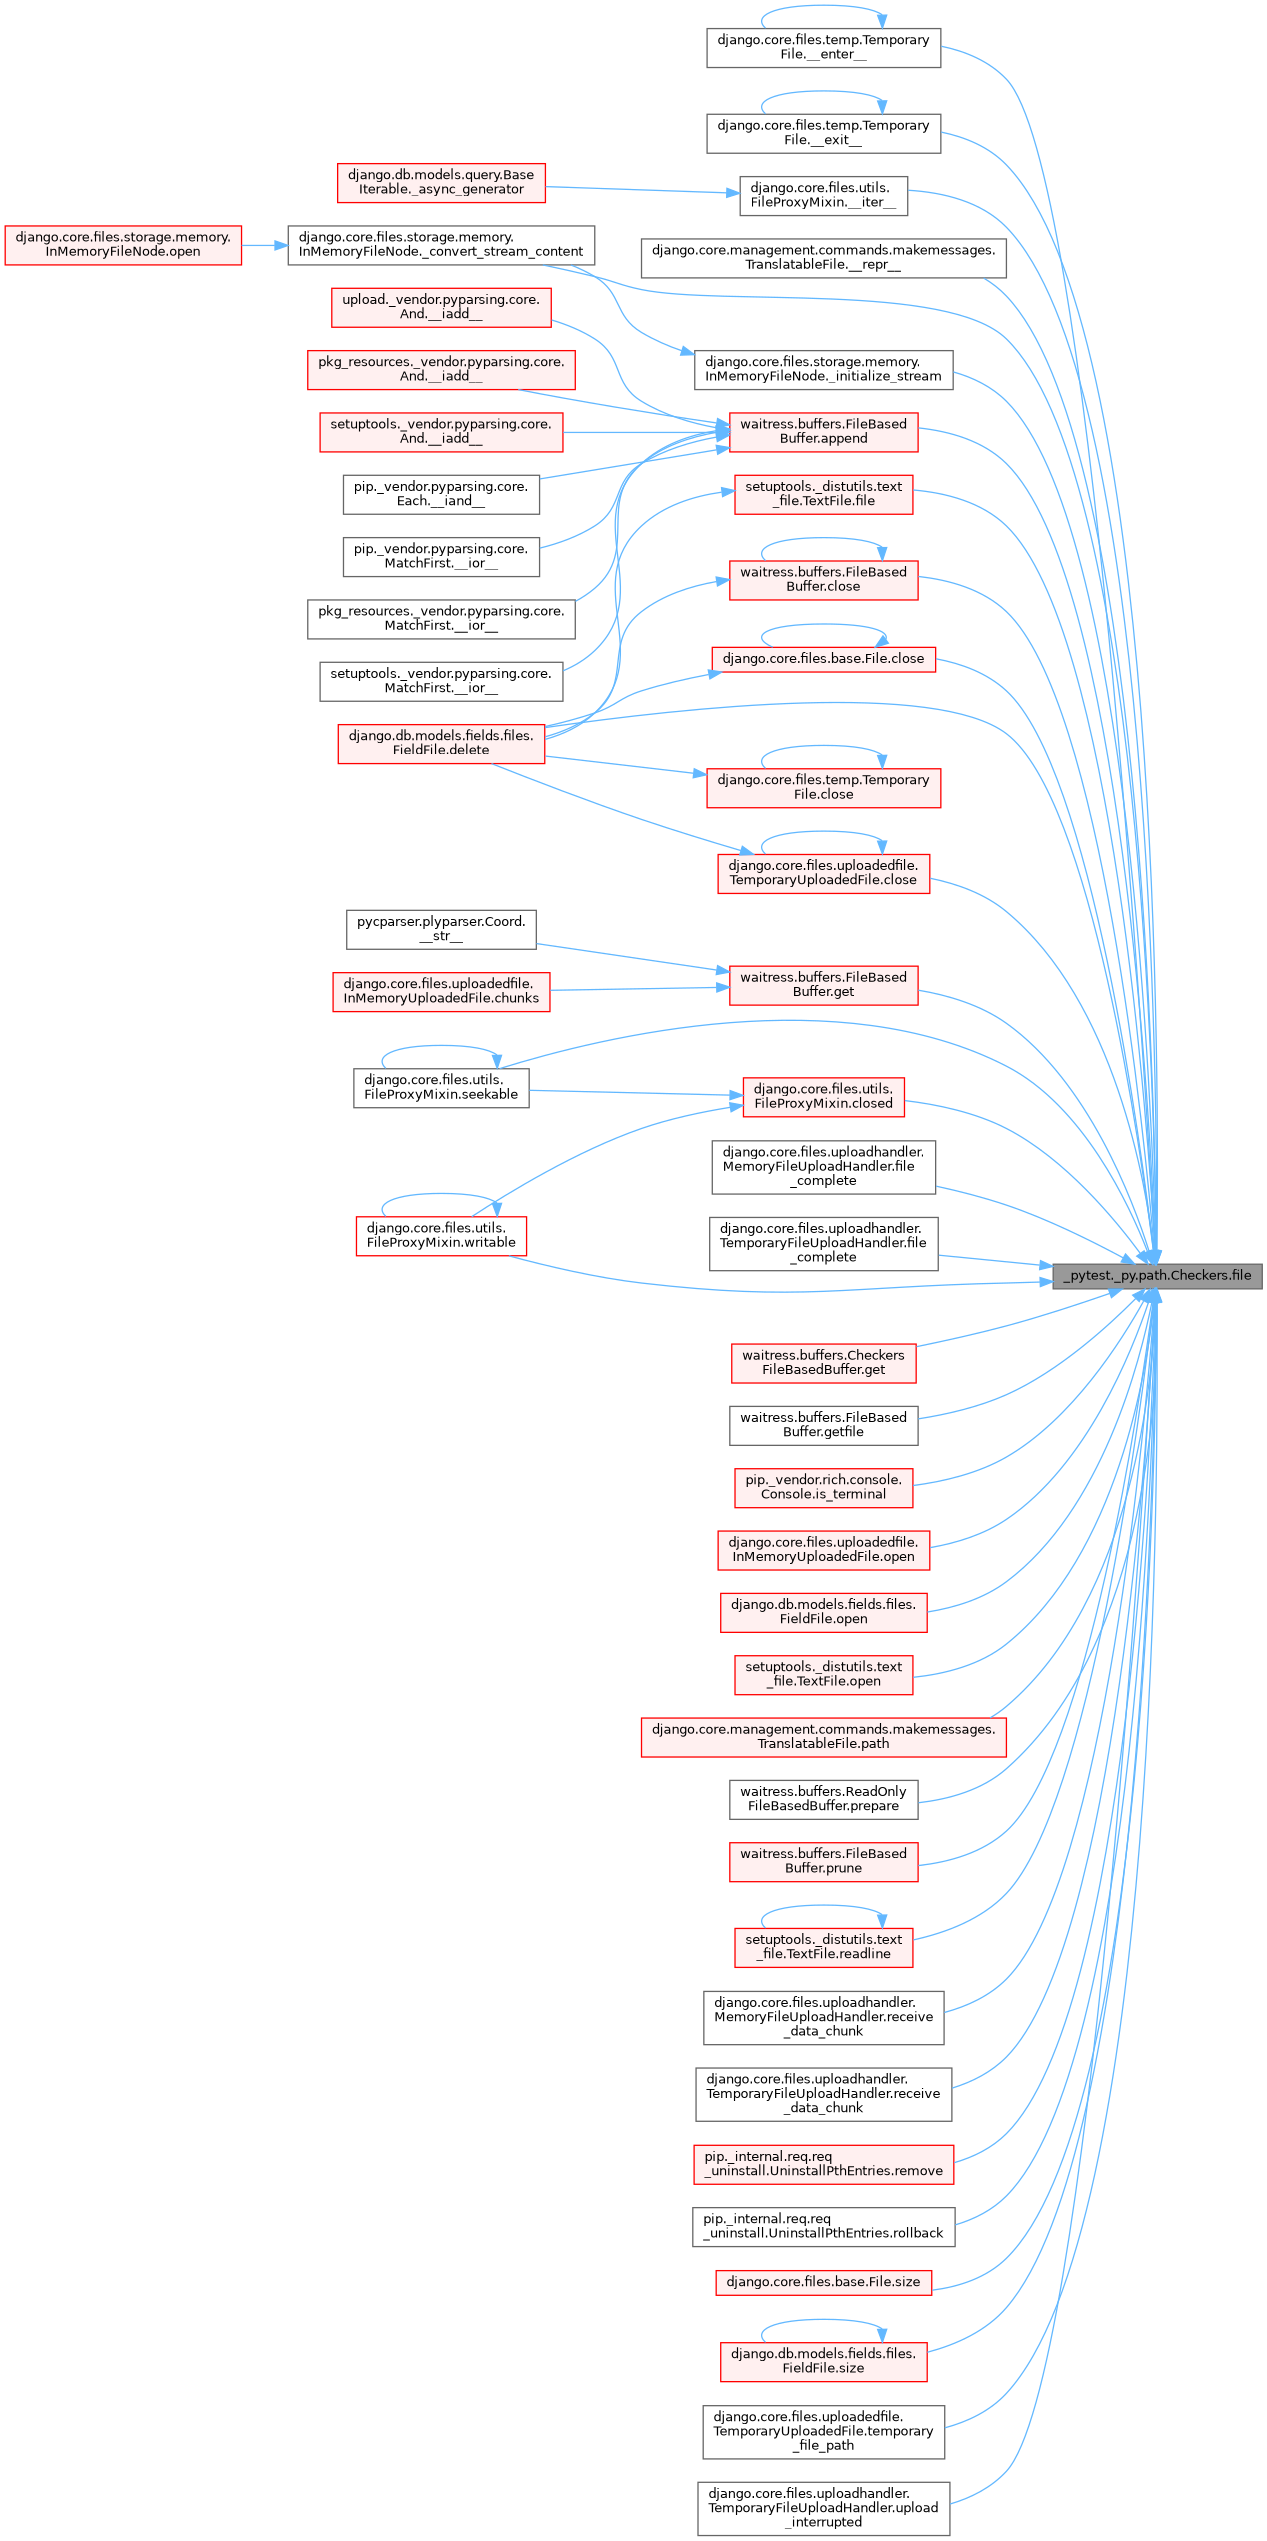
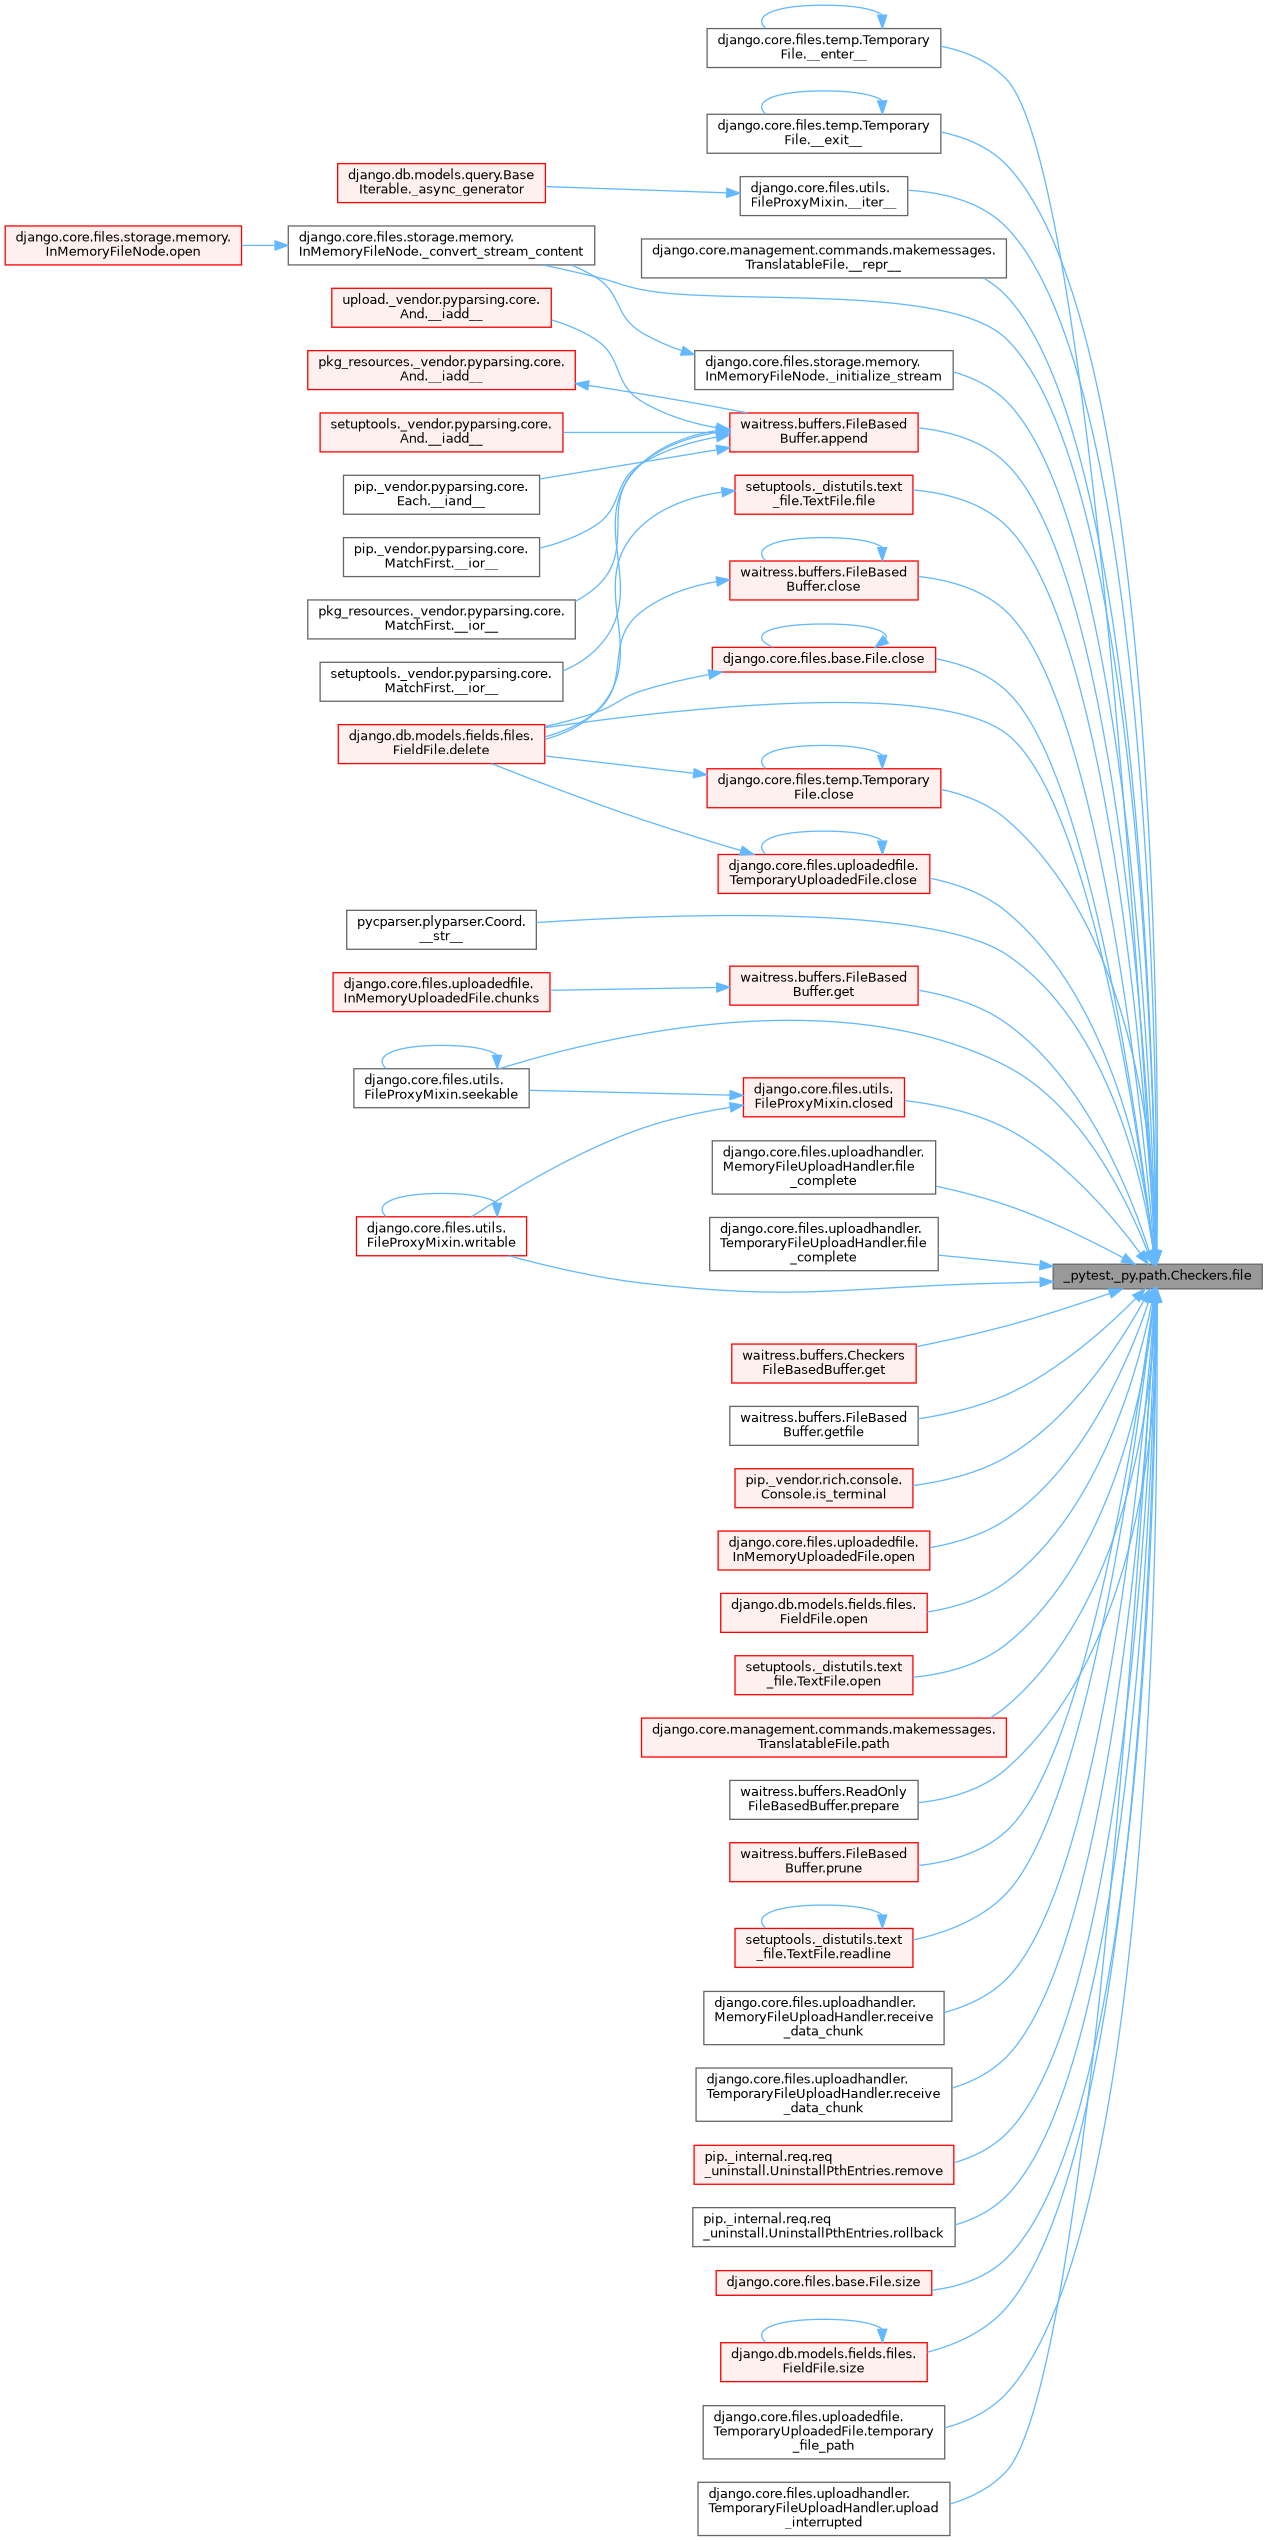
  digraph {
    rankdir=RL
    node [color=red fillcolor="#FFF0F0" fontname=Helvetica fontsize=10 shape=box style=filled]
    edge [color=steelblue1 dir=back fontname=Helvetica fontsize=10 labelfontname=Helvetica labelfontsize=10 style=solid]
    n1 [color=gray40 fillcolor=grey60 fontcolor=black height=0.2 label="_pytest._py.path.Checkers.file" width=0.4]
    n2 [color=grey40 fillcolor=white height=0.2 label="django.core.files.temp.Temporary\lFile.__enter__" width=0.4]
    n3 [color=grey40 fillcolor=white height=0.2 label="django.core.files.temp.Temporary\lFile.__exit__" width=0.4]
    n4 [color=grey40 fillcolor=white height=0.2 label="django.core.files.utils.\lFileProxyMixin.__iter__" width=0.4]
    n5 [color=grey40 fillcolor=white height=0.2 label="django.core.management.commands.makemessages.\lTranslatableFile.__repr__" width=0.4]
    n6 [color=grey40 fillcolor=white height=0.2 label="pycparser.plyparser.Coord.\l__str__" width=0.4]
    n7 [color=grey40 fillcolor=white height=0.2 label="django.core.files.storage.memory.\lInMemoryFileNode._convert_stream_content" width=0.4]
    n8 [color=grey40 fillcolor=white height=0.2 label="django.core.files.storage.memory.\lInMemoryFileNode._initialize_stream" width=0.4]
    n9 [height=0.2 label="waitress.buffers.FileBased\lBuffer.append" width=0.4]
    n10 [height=0.2 label="django.core.files.base.File.close" width=0.4]
    n11 [height=0.2 label="django.db.models.fields.files.\lFieldFile.delete" width=0.4]
    n12 [height=0.2 label="django.core.files.temp.Temporary\lFile.close" width=0.4]
    n13 [height=0.2 label="django.core.files.uploadedfile.\lTemporaryUploadedFile.close" width=0.4]
    n14 [height=0.2 label="setuptools._distutils.text\l_file.TextFile.file" width=0.4]
    n15 [height=0.2 label="waitress.buffers.FileBased\lBuffer.close" width=0.4]
    n16 [height=0.2 label="django.core.files.utils.\lFileProxyMixin.closed" width=0.4]
    n17 [color=grey40 fillcolor=white height=0.2 label="django.core.files.utils.\lFileProxyMixin.seekable" width=0.4]
    n18 [fillcolor=white height=0.2 label="django.core.files.utils.\lFileProxyMixin.writable" width=0.4]
    n19 [color=grey40 fillcolor=white height=0.2 label="django.core.files.uploadhandler.\lMemoryFileUploadHandler.file\l_complete" width=0.4]
    n20 [color=grey40 fillcolor=white height=0.2 label="django.core.files.uploadhandler.\lTemporaryFileUploadHandler.file\l_complete" width=0.4]
    n21 [height=0.2 label="waitress.buffers.FileBased\lBuffer.get" width=0.4]
    n22 [height=0.2 label="waitress.buffers.Checkers\lFileBasedBuffer.get" width=0.4]
    n23 [color=grey40 fillcolor=white height=0.2 label="waitress.buffers.FileBased\lBuffer.getfile" width=0.4]
    n24 [height=0.2 label="pip._vendor.rich.console.\lConsole.is_terminal" width=0.4]
    n25 [height=0.2 label="django.core.files.uploadedfile.\lInMemoryUploadedFile.open" width=0.4]
    n26 [height=0.2 label="django.db.models.fields.files.\lFieldFile.open" width=0.4]
    n27 [height=0.2 label="setuptools._distutils.text\l_file.TextFile.open" width=0.4]
    n28 [height=0.2 label="django.core.management.commands.makemessages.\lTranslatableFile.path" width=0.4]
    n29 [color=grey40 fillcolor=white height=0.2 label="waitress.buffers.ReadOnly\lFileBasedBuffer.prepare" width=0.4]
    n30 [height=0.2 label="waitress.buffers.FileBased\lBuffer.prune" width=0.4]
    n31 [height=0.2 label="setuptools._distutils.text\l_file.TextFile.readline" width=0.4]
    n32 [color=grey40 fillcolor=white height=0.2 label="django.core.files.uploadhandler.\lMemoryFileUploadHandler.receive\l_data_chunk" width=0.4]
    n33 [color=grey40 fillcolor=white height=0.2 label="django.core.files.uploadhandler.\lTemporaryFileUploadHandler.receive\l_data_chunk" width=0.4]
    n34 [height=0.2 label="pip._internal.req.req\l_uninstall.UninstallPthEntries.remove" width=0.4]
    n35 [color=grey40 fillcolor=white height=0.2 label="pip._internal.req.req\l_uninstall.UninstallPthEntries.rollback" width=0.4]
    n36 [height=0.2 label="django.core.files.base.File.size" width=0.4]
    n37 [height=0.2 label="django.db.models.fields.files.\lFieldFile.size" width=0.4]
    n38 [color=grey40 fillcolor=white height=0.2 label="django.core.files.uploadedfile.\lTemporaryUploadedFile.temporary\l_file_path" width=0.4]
    n39 [color=grey40 fillcolor=white height=0.2 label="django.core.files.uploadhandler.\lTemporaryFileUploadHandler.upload\l_interrupted" width=0.4]
    n40 [height=0.2 label="django.db.models.query.Base\lIterable._async_generator" width=0.4]
    n41 [height=0.2 label="django.core.files.storage.memory.\lInMemoryFileNode.open" width=0.4]
    n42 [height=0.2 label="upload._vendor.pyparsing.core.\lAnd.__iadd__" width=0.4]
    n43 [height=0.2 label="pkg_resources._vendor.pyparsing.core.\lAnd.__iadd__" width=0.4]
    n44 [height=0.2 label="setuptools._vendor.pyparsing.core.\lAnd.__iadd__" width=0.4]
    n45 [color=grey40 fillcolor=white height=0.2 label="pip._vendor.pyparsing.core.\lEach.__iand__" width=0.4]
    n46 [color=grey40 fillcolor=white height=0.2 label="pip._vendor.pyparsing.core.\lMatchFirst.__ior__" width=0.4]
    n47 [color=grey40 fillcolor=white height=0.2 label="pkg_resources._vendor.pyparsing.core.\lMatchFirst.__ior__" width=0.4]
    n48 [color=grey40 fillcolor=white height=0.2 label="setuptools._vendor.pyparsing.core.\lMatchFirst.__ior__" width=0.4]
    n49 [height=0.2 label="django.core.files.uploadedfile.\lInMemoryUploadedFile.chunks" width=0.4]
    n1 -> n2
    n1 -> n3
    n1 -> n4
    n1 -> n5
-   n21 -> n6
+   n1 -> n6
    n1 -> n7
    n1 -> n8
    n1 -> n9
    n1 -> n10
    n1 -> n11
+   n1 -> n12
    n1 -> n13
    n1 -> n14
    n1 -> n15
    n1 -> n16
    n1 -> n17
    n1 -> n18
    n1 -> n19
    n1 -> n20
    n1 -> n21
    n1 -> n22
    n1 -> n23
    n1 -> n24
    n1 -> n25
    n1 -> n26
    n1 -> n27
    n1 -> n28
    n1 -> n29
    n1 -> n30
    n1 -> n31
    n1 -> n32
    n1 -> n33
    n1 -> n34
    n1 -> n35
    n1 -> n36
    n1 -> n37
    n1 -> n38
    n1 -> n39
    n2 -> n2
    n3 -> n3
    n4 -> n40
    n7 -> n41
    n8 -> n7
    n9 -> n42
-   n9 -> n43
+   n43 -> n9
    n9 -> n44
    n9 -> n45
    n9 -> n46
    n9 -> n47
    n9 -> n48
    n10 -> n10
    n10 -> n11
    n12 -> n11
    n12 -> n12
    n13 -> n11
    n13 -> n13
    n14 -> n11
    n15 -> n11
    n15 -> n15
    n16 -> n17
    n16 -> n18
    n17 -> n17
    n18 -> n18
    n21 -> n49
    n31 -> n31
    n37 -> n37
  }
